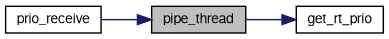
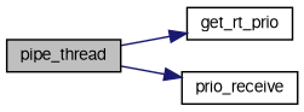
  digraph {
    rankdir=LR
    node [color=black fillcolor=white fontname=FreeSans fontsize=10 shape=record style=filled]
    edge [color=midnightblue fontname=FreeSans fontsize=10 labelfontname=FreeSans labelfontsize=10 style=solid]
    n1 [fillcolor=grey75 fontcolor=black height=0.2 label=pipe_thread width=0.4]
    n2 [height=0.2 label=get_rt_prio width=0.4]
    n3 [height=0.2 label=prio_receive width=0.4]
    n1 -> n2
-   n3 -> n1
+   n1 -> n3
  }
